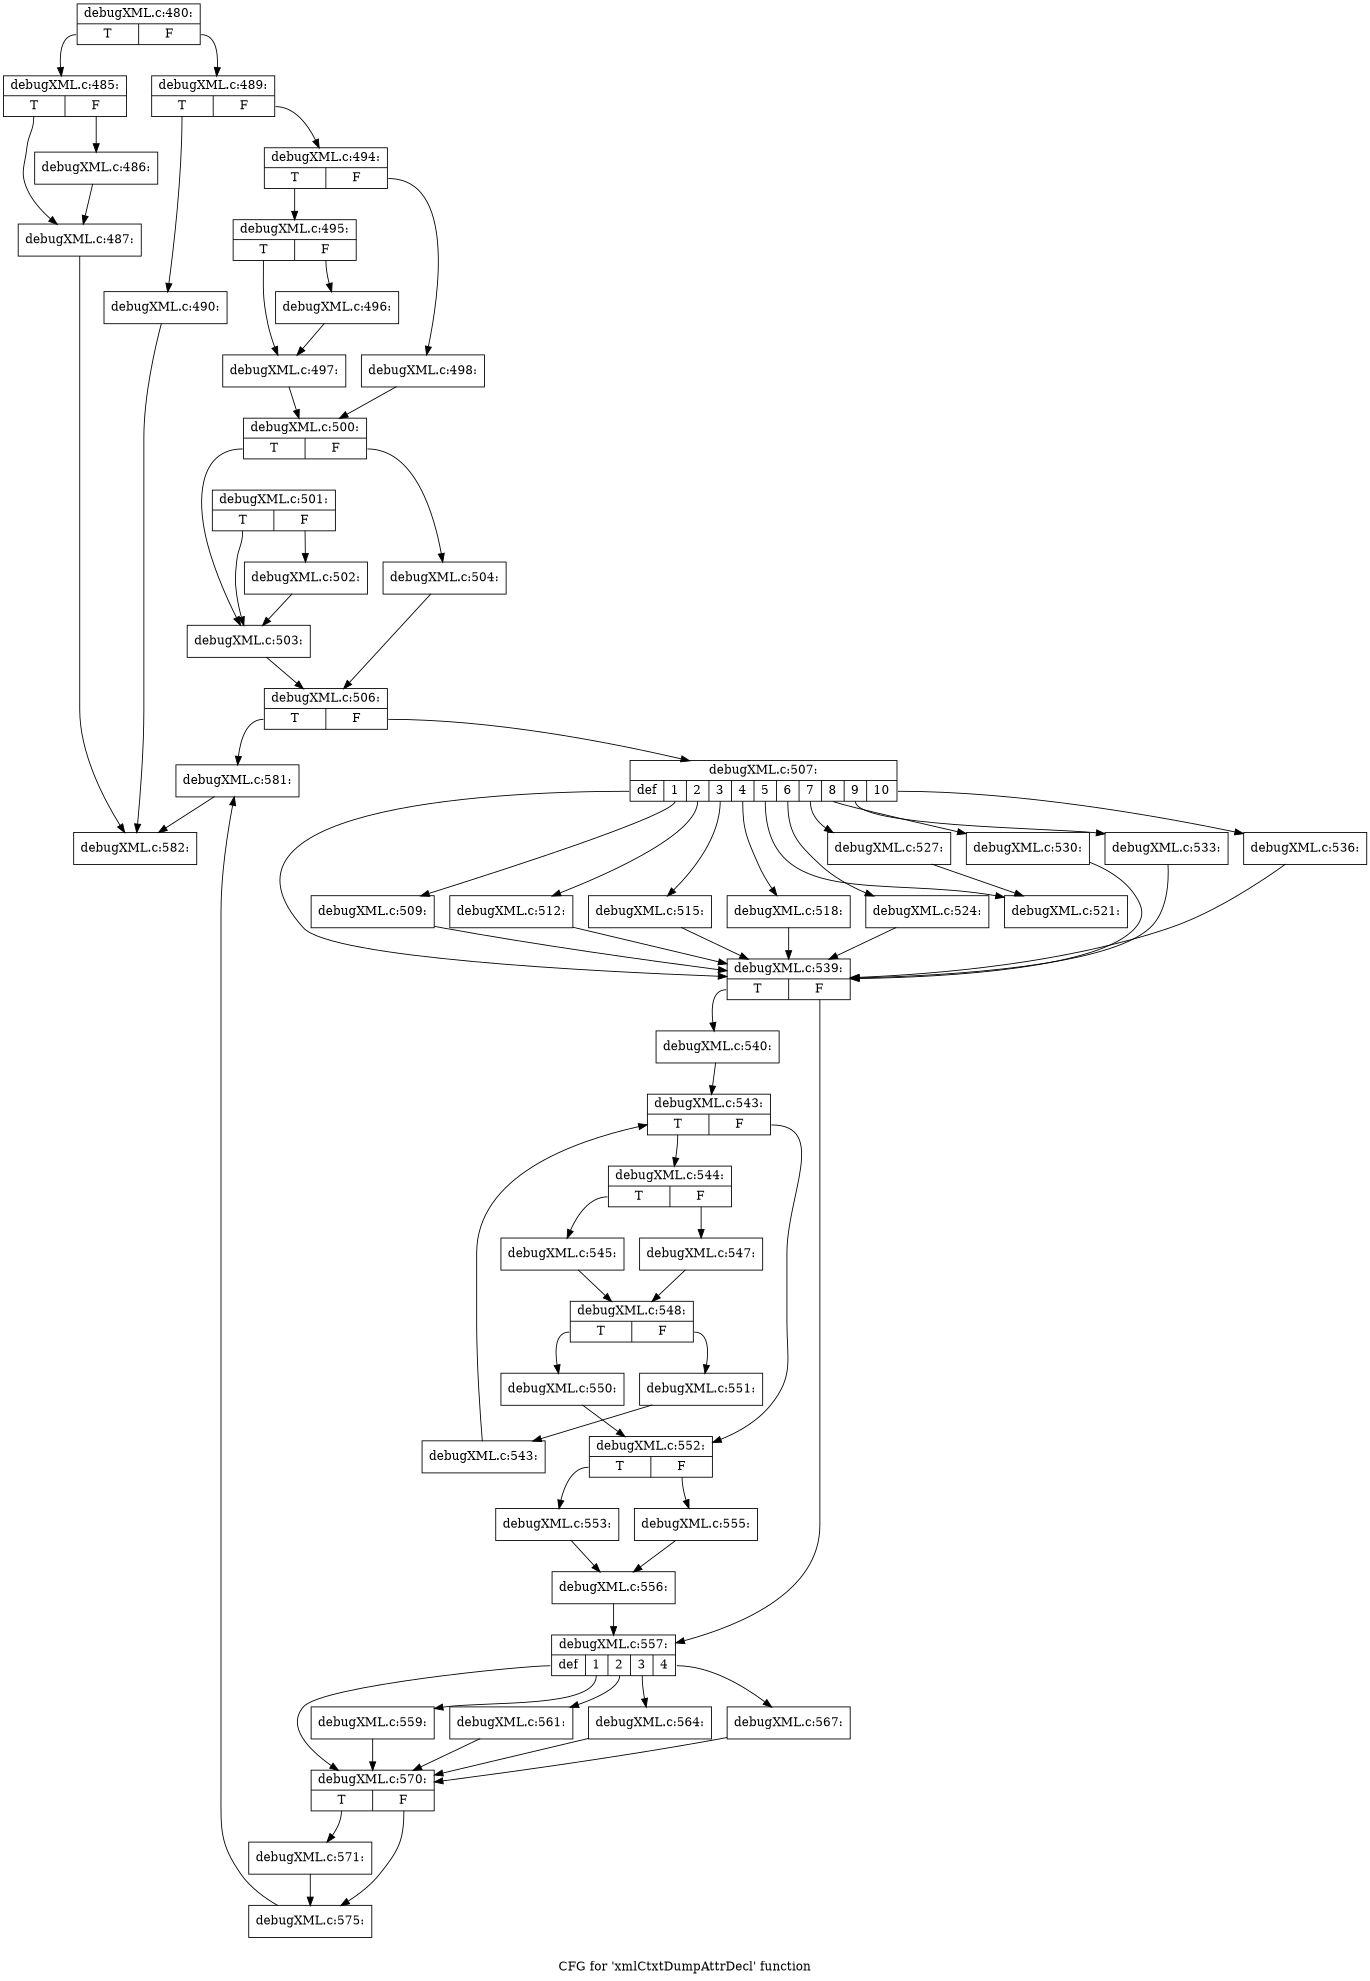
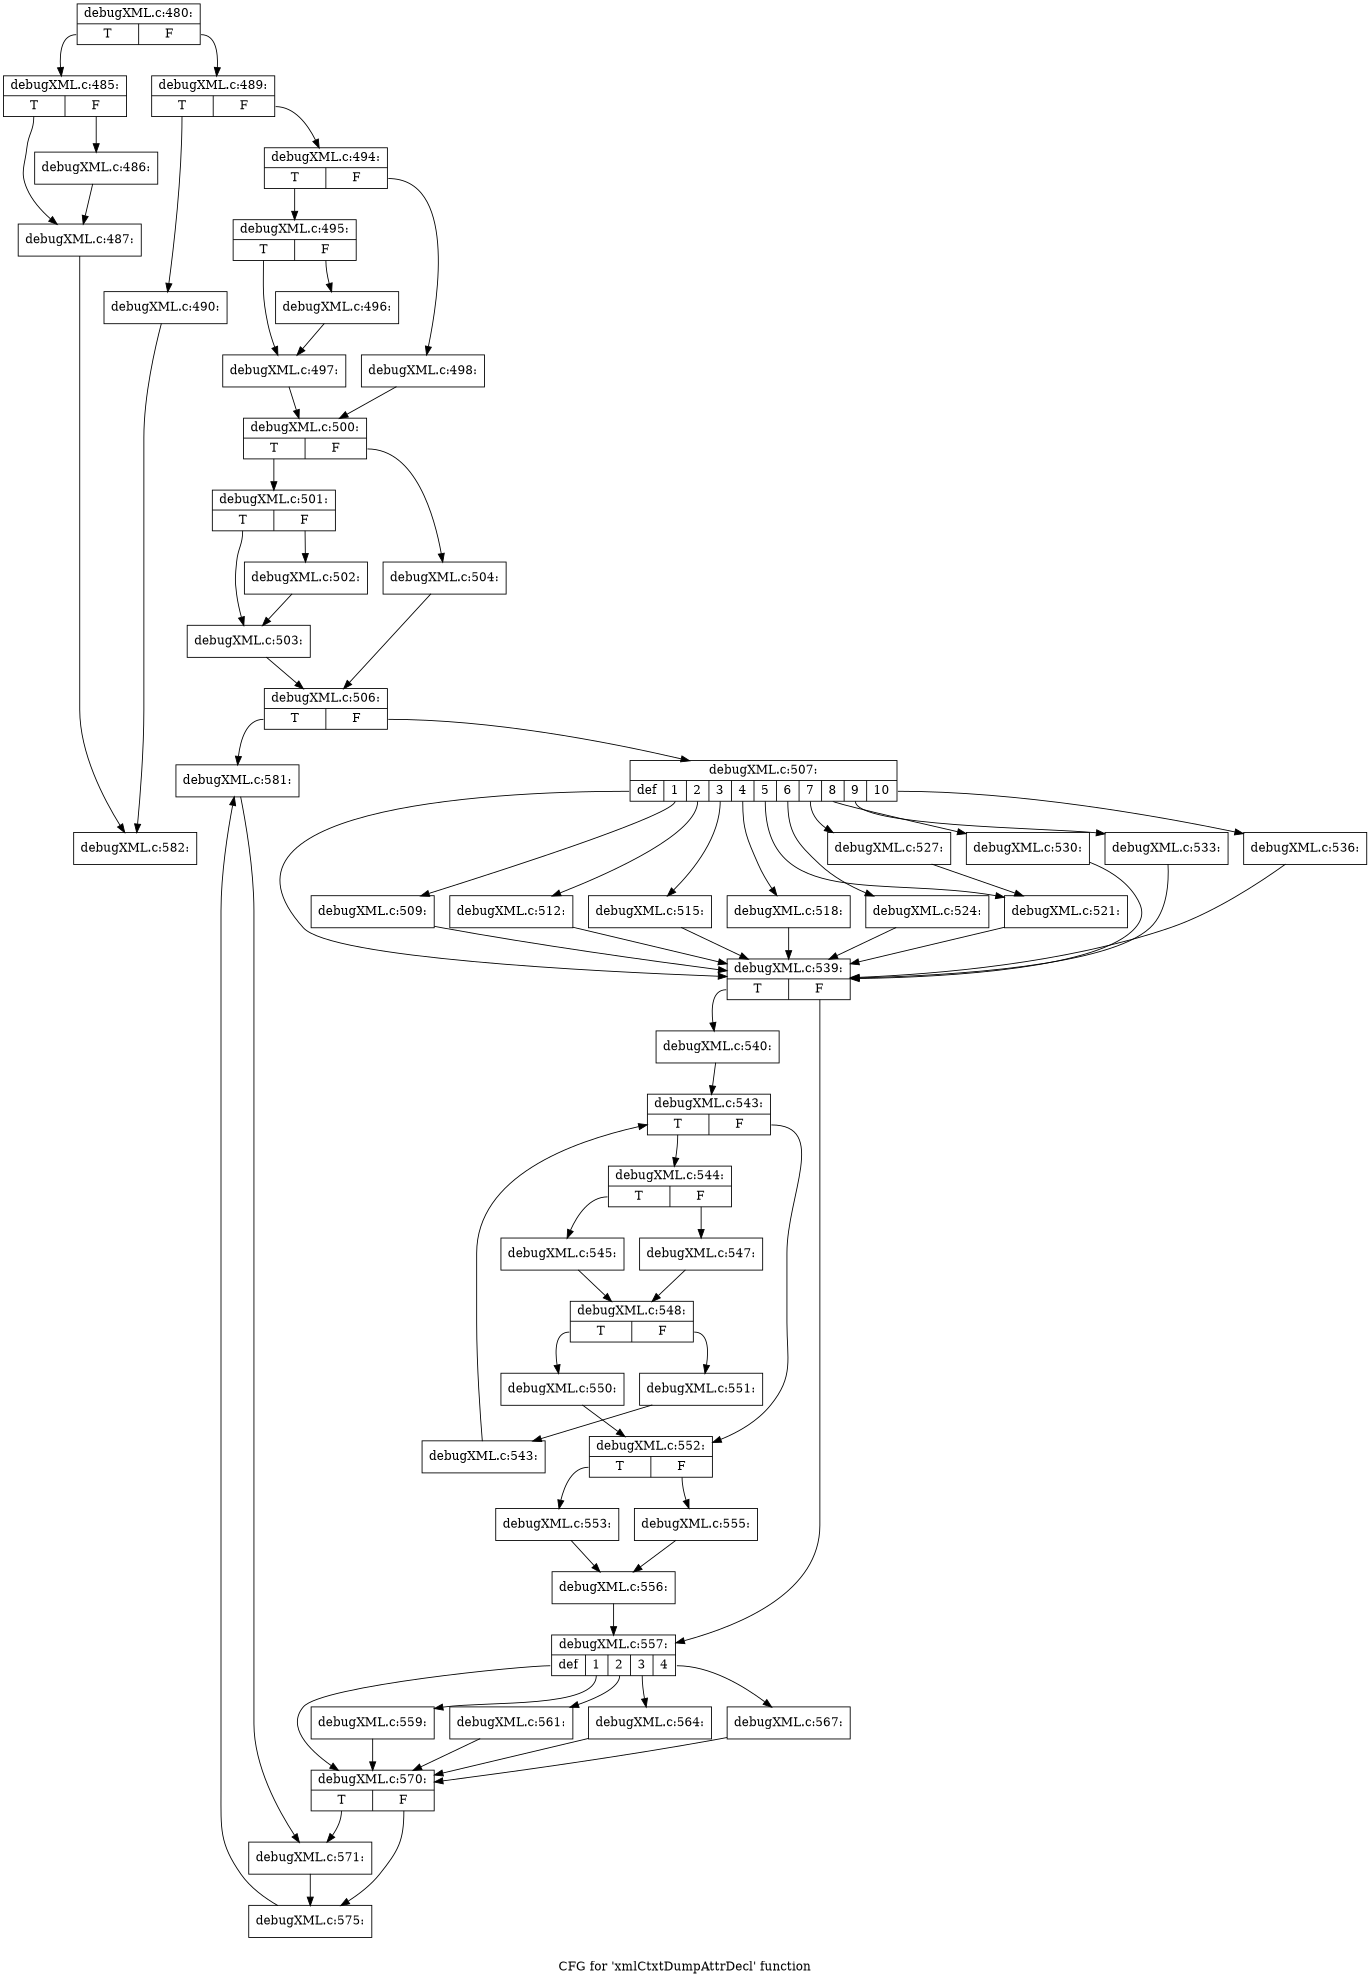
  digraph {
    label="CFG for 'xmlCtxtDumpAttrDecl' function"
    node [shape=record]
    n1 [label="{debugXML.c:480:|{<s0>T|<s1>F}}"]
    n2 [label="{debugXML.c:485:|{<s0>T|<s1>F}}"]
    n3 [label="{debugXML.c:489:|{<s0>T|<s1>F}}"]
    n4 [label="{debugXML.c:487:}"]
    n5 [label="{debugXML.c:486:}"]
    n6 [label="{debugXML.c:490:}"]
    n7 [label="{debugXML.c:494:|{<s0>T|<s1>F}}"]
    n8 [label="{debugXML.c:582:}"]
    n9 [label="{debugXML.c:495:|{<s0>T|<s1>F}}"]
    n10 [label="{debugXML.c:498:}"]
    n11 [label="{debugXML.c:497:}"]
    n12 [label="{debugXML.c:496:}"]
    n13 [label="{debugXML.c:500:|{<s0>T|<s1>F}}"]
    n14 [label="{debugXML.c:501:|{<s0>T|<s1>F}}"]
    n15 [label="{debugXML.c:504:}"]
    n16 [label="{debugXML.c:503:}"]
    n17 [label="{debugXML.c:502:}"]
    n18 [label="{debugXML.c:506:|{<s0>T|<s1>F}}"]
    n19 [label="{debugXML.c:581:}"]
    n20 [label="{debugXML.c:507:|{<s0>def|<s1>1|<s2>2|<s3>3|<s4>4|<s5>5|<s6>6|<s7>7|<s8>8|<s9>9|<s10>10}}"]
    n21 [label="{debugXML.c:539:|{<s0>T|<s1>F}}"]
    n22 [label="{debugXML.c:509:}"]
    n23 [label="{debugXML.c:512:}"]
    n24 [label="{debugXML.c:515:}"]
    n25 [label="{debugXML.c:518:}"]
    n26 [label="{debugXML.c:521:}"]
    n27 [label="{debugXML.c:524:}"]
    n28 [label="{debugXML.c:527:}"]
    n29 [label="{debugXML.c:530:}"]
    n30 [label="{debugXML.c:533:}"]
    n31 [label="{debugXML.c:536:}"]
    n32 [label="{debugXML.c:540:}"]
    n33 [label="{debugXML.c:557:|{<s0>def|<s1>1|<s2>2|<s3>3|<s4>4}}"]
    n34 [label="{debugXML.c:543:|{<s0>T|<s1>F}}"]
    n35 [label="{debugXML.c:570:|{<s0>T|<s1>F}}"]
    n36 [label="{debugXML.c:559:}"]
    n37 [label="{debugXML.c:561:}"]
    n38 [label="{debugXML.c:564:}"]
    n39 [label="{debugXML.c:567:}"]
    n40 [label="{debugXML.c:544:|{<s0>T|<s1>F}}"]
    n41 [label="{debugXML.c:552:|{<s0>T|<s1>F}}"]
    n42 [label="{debugXML.c:571:}"]
    n43 [label="{debugXML.c:575:}"]
    n44 [label="{debugXML.c:545:}"]
    n45 [label="{debugXML.c:547:}"]
    n46 [label="{debugXML.c:553:}"]
    n47 [label="{debugXML.c:555:}"]
    n48 [label="{debugXML.c:548:|{<s0>T|<s1>F}}"]
    n49 [label="{debugXML.c:556:}"]
    n50 [label="{debugXML.c:550:}"]
    n51 [label="{debugXML.c:551:}"]
    n52 [label="{debugXML.c:543:}"]
    n1 -> n2 [tailport=s0]
    n1 -> n3 [tailport=s1]
    n2 -> n4 [tailport=s0]
    n2 -> n5 [tailport=s1]
    n3 -> n6 [tailport=s0]
    n3 -> n7 [tailport=s1]
    n4 -> n8
    n5 -> n4
    n6 -> n8
    n7 -> n9 [tailport=s0]
    n7 -> n10 [tailport=s1]
    n9 -> n11 [tailport=s0]
    n9 -> n12 [tailport=s1]
    n10 -> n13
    n11 -> n13
    n12 -> n11
-   n13 -> n16 [tailport=s0]
+   n13 -> n14 [tailport=s0]
    n13 -> n15 [tailport=s1]
    n14 -> n16 [tailport=s0]
    n14 -> n17 [tailport=s1]
    n15 -> n18
    n16 -> n18
    n17 -> n16
    n18 -> n19 [tailport=s0]
    n18 -> n20 [tailport=s1]
-   n19 -> n8
+   n19 -> n42
    n20 -> n21 [tailport=s0]
    n20 -> n22 [tailport=s1]
    n20 -> n23 [tailport=s2]
    n20 -> n24 [tailport=s3]
    n20 -> n25 [tailport=s4]
    n20 -> n26 [tailport=s5]
    n20 -> n27 [tailport=s6]
    n20 -> n28 [tailport=s7]
    n20 -> n29 [tailport=s8]
    n20 -> n30 [tailport=s9]
    n20 -> n31 [tailport=s10]
    n21 -> n32 [tailport=s0]
    n21 -> n33 [tailport=s1]
    n22 -> n21
    n23 -> n21
    n24 -> n21
    n25 -> n21
+   n26 -> n21
    n27 -> n21
    n28 -> n26
    n29 -> n21
    n30 -> n21
    n31 -> n21
    n32 -> n34
    n33 -> n35 [tailport=s0]
    n33 -> n36 [tailport=s1]
    n33 -> n37 [tailport=s2]
    n33 -> n38 [tailport=s3]
    n33 -> n39 [tailport=s4]
    n34 -> n40 [tailport=s0]
    n34 -> n41 [tailport=s1]
    n35 -> n42 [tailport=s0]
    n35 -> n43 [tailport=s1]
    n36 -> n35
    n37 -> n35
    n38 -> n35
    n39 -> n35
    n40 -> n44 [tailport=s0]
    n40 -> n45 [tailport=s1]
    n41 -> n46 [tailport=s0]
    n41 -> n47 [tailport=s1]
    n42 -> n43
    n43 -> n19
    n44 -> n48
    n45 -> n48
    n46 -> n49
    n47 -> n49
    n48 -> n50 [tailport=s0]
    n48 -> n51 [tailport=s1]
    n49 -> n33
    n50 -> n41
    n51 -> n52
    n52 -> n34
  }
